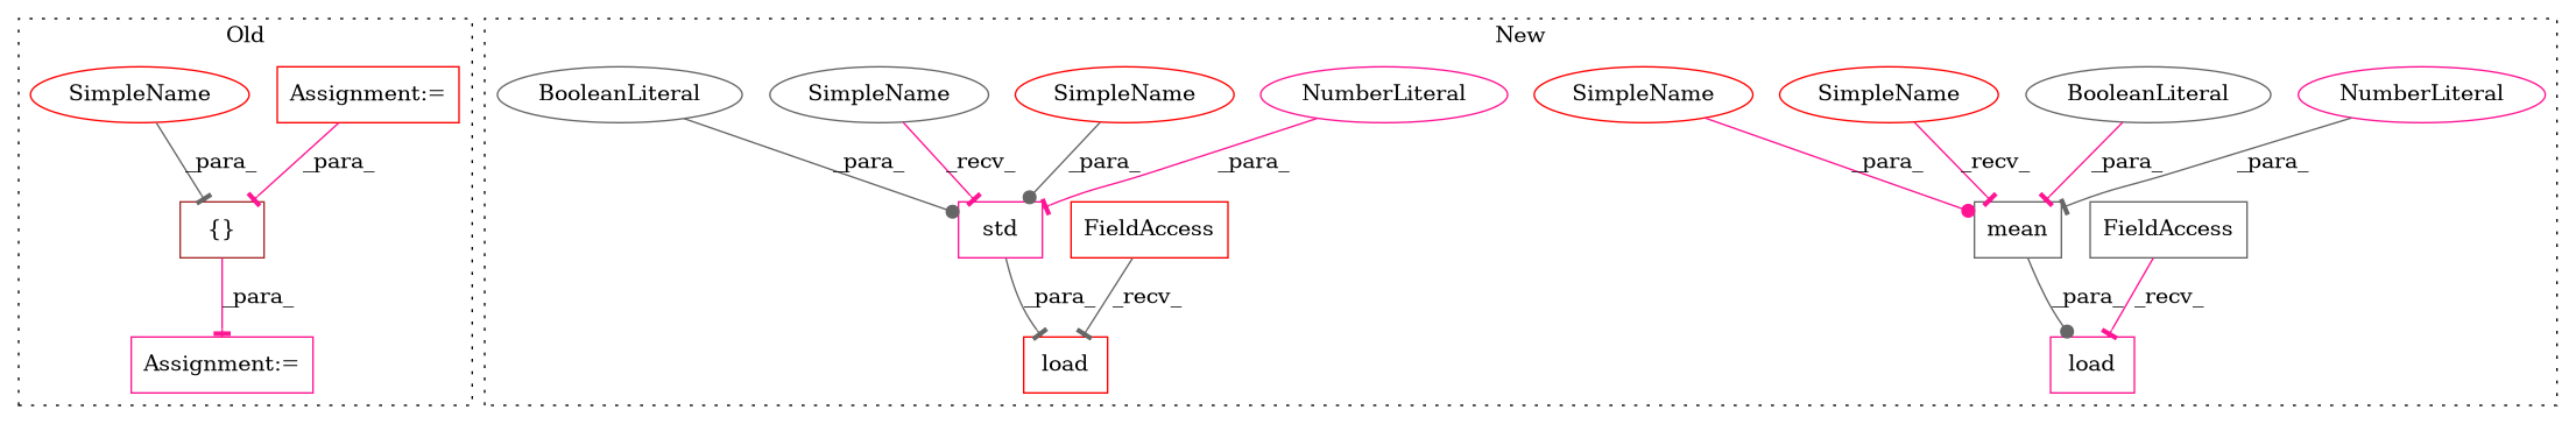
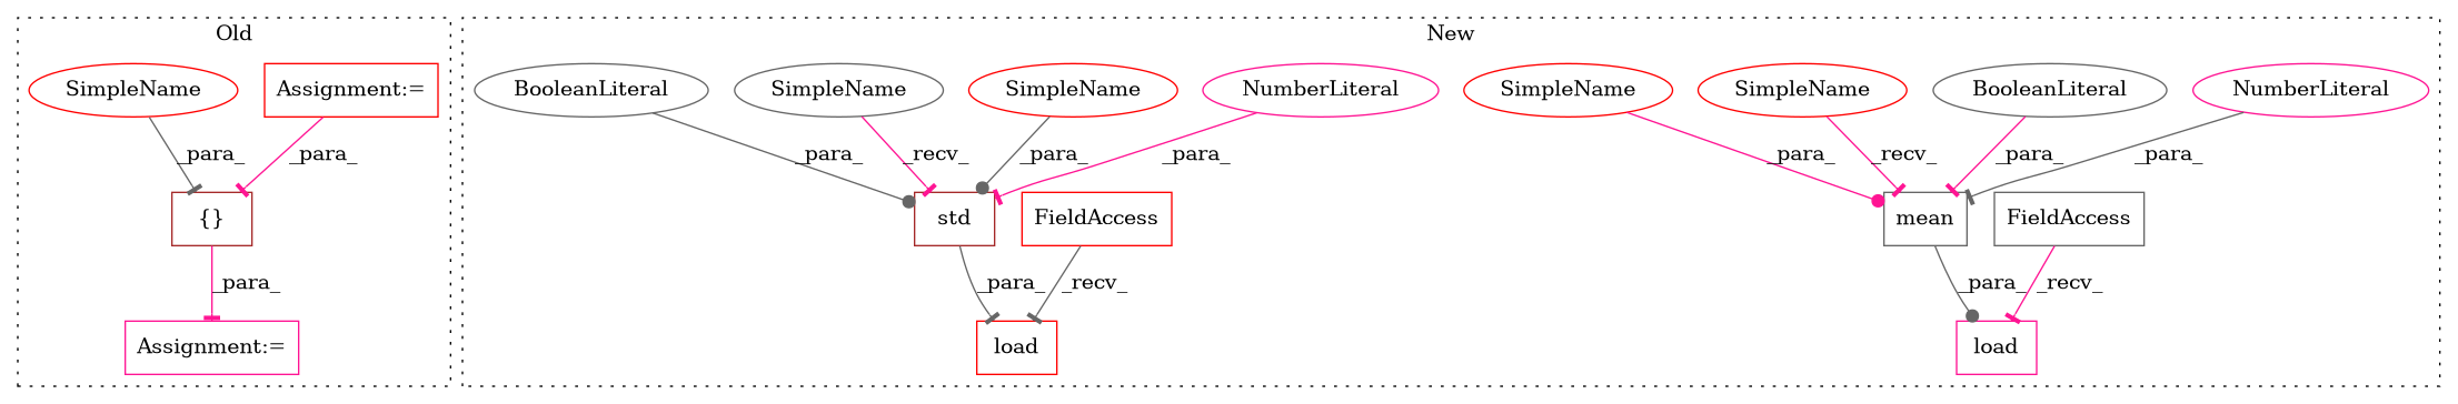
  digraph {
    node [a=42 l=1 shape=box color=red]
    edge [color=deeppink arrowhead=tee]
    n1 [a=4 l="1,1" label="{}" s="6219,6248" color=brown]
    n2 [a=7 label="Assignment:=" s=6209 color=deeppink]
    n3 [a=7 l=12 label="Assignment:=" s=5108]
    n4 [l=2 label=SimpleName s=6223 shape=ellipse]
-   n5 [a=32 l="4,1" label=std s="5642,5655" color=deeppink]
+   n5 [a=32 l="4,1" label=std s="5642,5655" color=brown]
    n6 [a=32 l="5,1" label=mean s="5583,5597" color=gray40]
    n7 [a=34 label=NumberLiteral s=5649 shape=ellipse color=deeppink]
    n8 [a=34 label=NumberLiteral s=5591 shape=ellipse color=deeppink]
    n9 [a=9 l=4 label=BooleanLiteral s=5593 shape=ellipse color=gray40]
    n10 [a=9 l=4 label=BooleanLiteral s=5651 shape=ellipse color=gray40]
    n11 [a=32 l="5,1" label=load s="5631,5665"]
    n12 [a=22 l=23 label=FieldAccess s=5607]
    n13 [a=32 l="5,1" label=load s="5572,5598" color=deeppink]
    n14 [a=22 l=24 label=FieldAccess s=5547 color=gray40]
    n15 [l=5 label=SimpleName s=5577 shape=ellipse]
    n16 [l=5 label=SimpleName s=5636 shape=ellipse color=gray40]
    n17 [l=2 label=SimpleName s=5588 shape=ellipse]
    n18 [l=2 label=SimpleName s=5646 shape=ellipse]
    subgraph cluster_1 {
      label=Old
      style=dotted
      n1
      n2
      n3
      n4
    }
    subgraph cluster_2 {
      label=New
      style=dotted
      n5
      n6
      n7
      n8
      n9
      n10
      n11
      n12
      n13
      n14
      n15
      n16
      n17
      n18
    }
    n1 -> n2 [label=_para_]
    n3 -> n1 [label=_para_]
    n4 -> n1 [label=_para_ color=gray40]
    n5 -> n11 [label=_para_ color=gray40]
    n6 -> n13 [label=_para_ color=gray40 arrowhead=dot]
    n7 -> n5 [label=_para_]
    n8 -> n6 [label=_para_ color=gray40]
    n9 -> n6 [label=_para_]
    n10 -> n5 [label=_para_ color=gray40 arrowhead=dot]
    n12 -> n11 [label=_recv_ color=gray40]
    n14 -> n13 [label=_recv_]
    n15 -> n6 [label=_recv_]
    n16 -> n5 [label=_recv_]
    n17 -> n6 [label=_para_ arrowhead=dot]
    n18 -> n5 [label=_para_ color=gray40 arrowhead=dot]
  }
